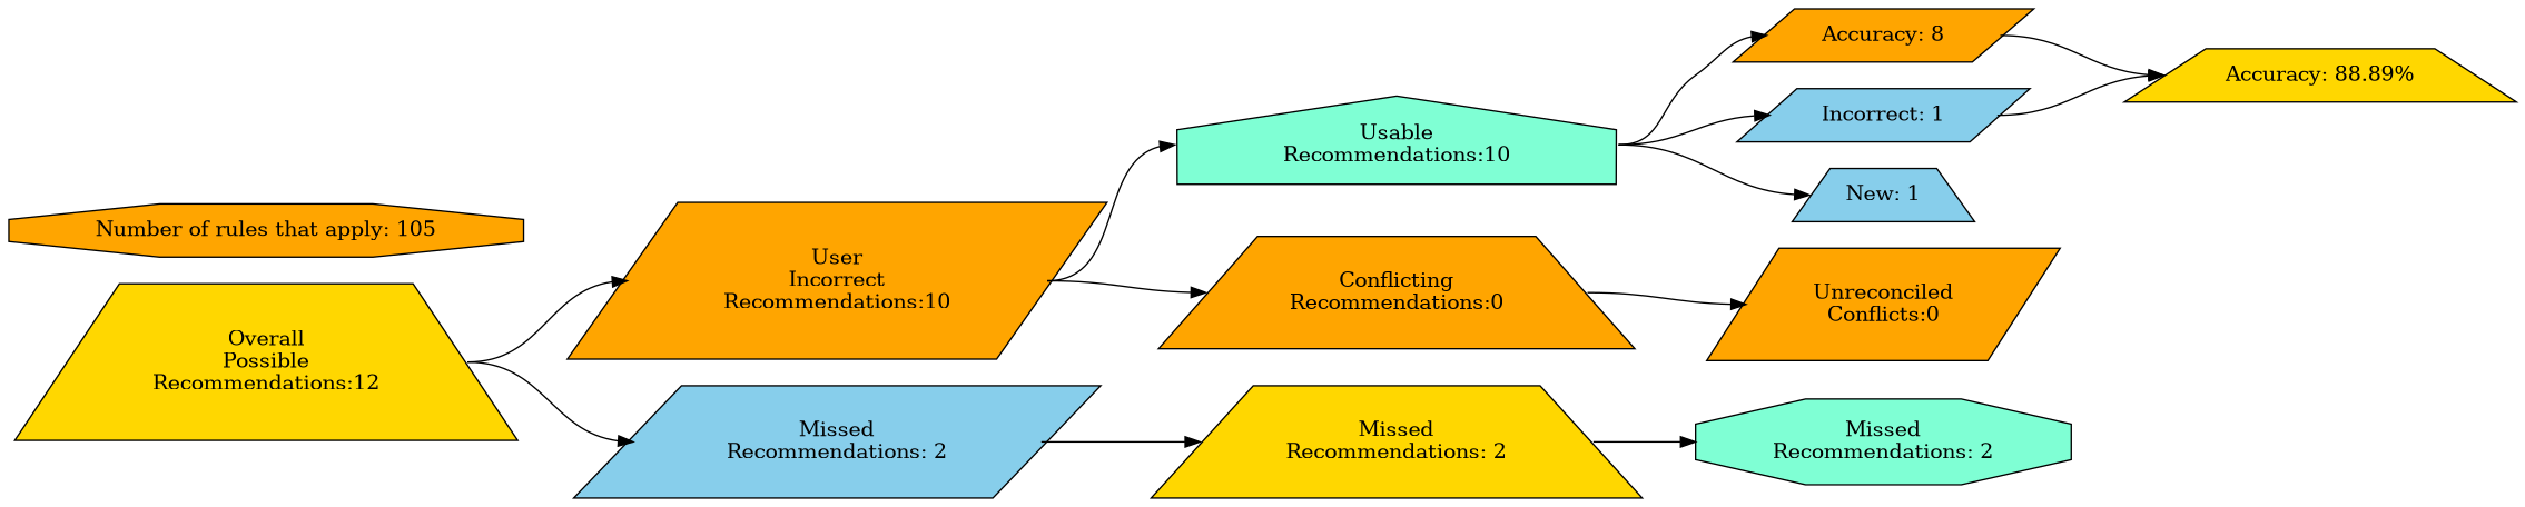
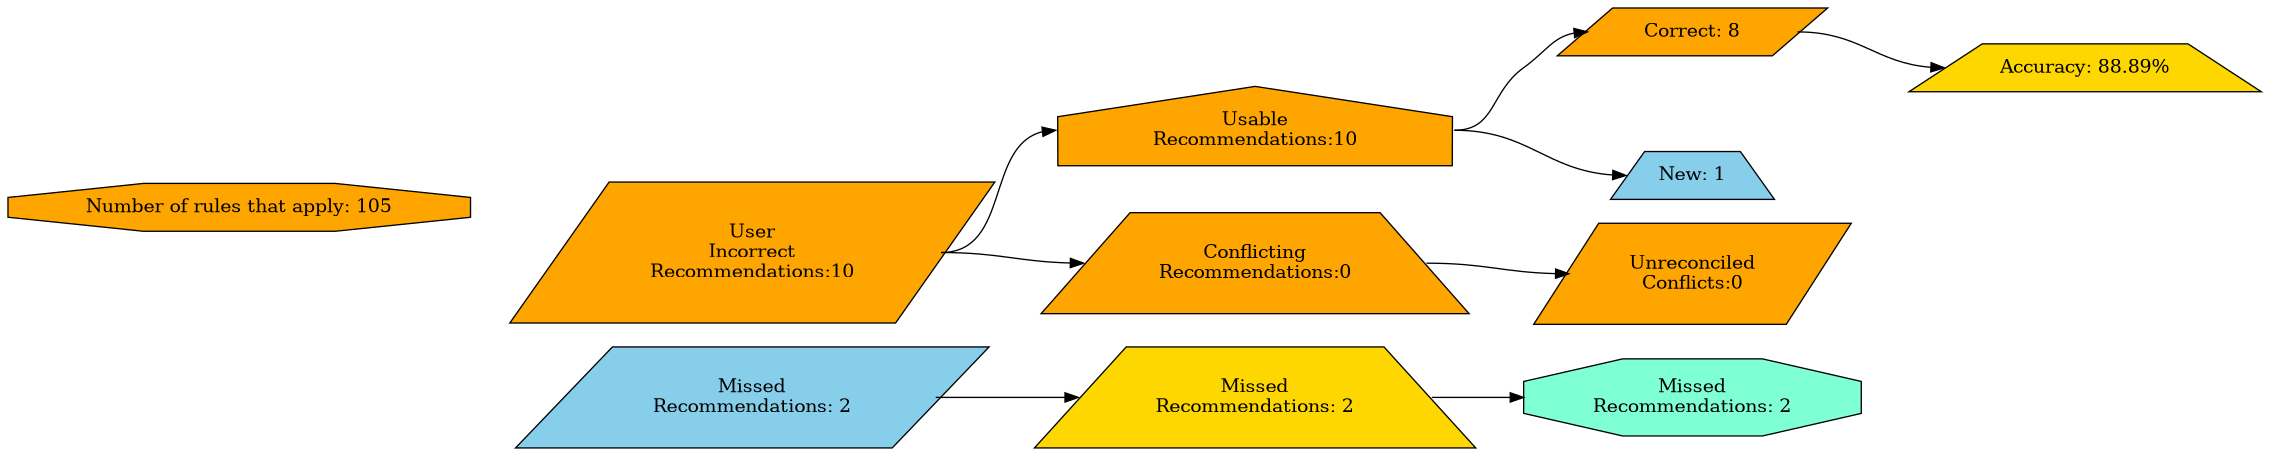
  digraph {
    rankdir=LR
    node [fillcolor=orange shape=trapezium style=filled]
    edge [headport=w tailport=e]
-   n1 [fillcolor=gold label="Overall\nPossible\nRecommendations:12"]
    n2 [label="User\nIncorrect\nRecommendations:10" shape=parallelogram]
    n3 [fillcolor=skyblue label="Missed\nRecommendations: 2" shape=parallelogram]
-   n4 [fillcolor=aquamarine label="Usable\nRecommendations:10" shape=house]
+   n4 [label="Usable\nRecommendations:10" shape=house]
    n5 [label="Conflicting\nRecommendations:0"]
    n6 [fillcolor=gold label="Missed\nRecommendations: 2"]
-   n7 [label="Accuracy: 8" shape=parallelogram]
-   n8 [fillcolor=skyblue label="Incorrect: 1" shape=parallelogram]
+   n7 [label="Correct: 8" shape=parallelogram]
    n9 [fillcolor=skyblue label="New: 1"]
    n10 [label="Unreconciled\nConflicts:0" shape=parallelogram]
    n11 [fillcolor=aquamarine label="Missed\nRecommendations: 2" shape=octagon]
    n12 [fillcolor=gold label="Accuracy: 88.89%"]
    n13 [label="Number of rules that apply: 105" shape=octagon]
-   n1 -> n2
-   n1 -> n3
    n2 -> n4
    n2 -> n5
    n3 -> n6
    n4 -> n7
-   n4 -> n8
    n4 -> n9
    n5 -> n10
    n6 -> n11
    n7 -> n12
-   n8 -> n12
  }
